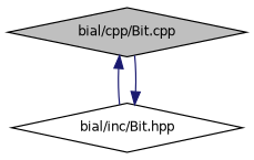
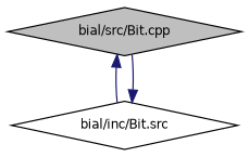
  digraph {
    node [color=black fontname=Helvetica fontsize=10 shape=diamond style=filled]
    edge [color=midnightblue dir=back fontname=Helvetica fontsize=10 labelfontname=Helvetica labelfontsize=10 style=solid]
-   n1 [fillcolor=grey75 fontcolor=black height=0.2 label="bial/cpp/Bit.cpp" width=0.4]
-   n2 [fillcolor=white height=0.2 label="bial/inc/Bit.hpp" width=0.4]
+   n1 [fillcolor=grey75 fontcolor=black height=0.2 label="bial/src/Bit.cpp" width=0.4]
+   n2 [fillcolor=white height=0.2 label="bial/inc/Bit.src" width=0.4]
    n1 -> n2
    n2 -> n1
  }
